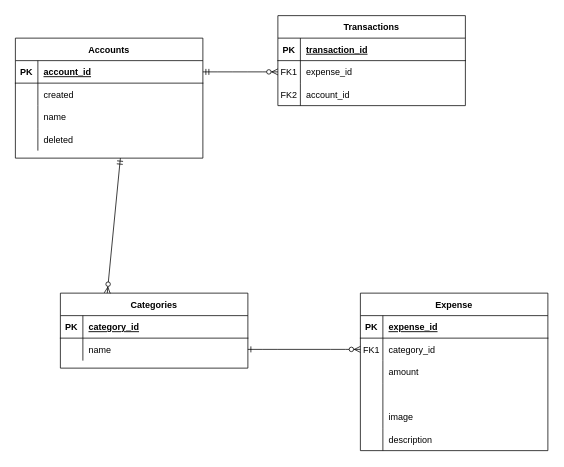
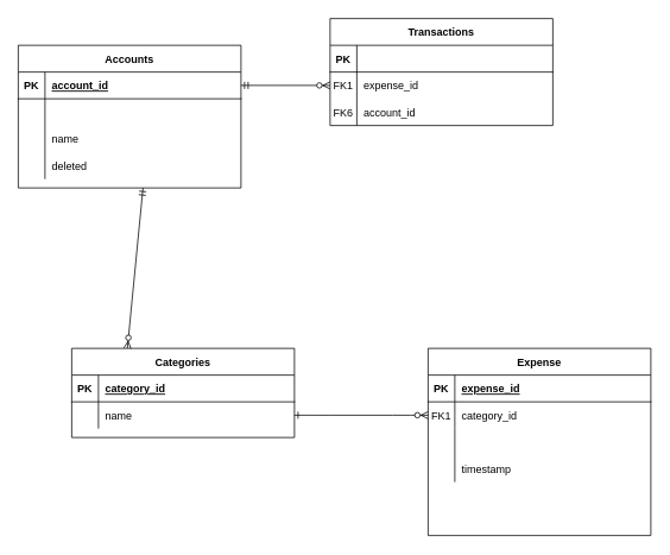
  <mxCell id="0" />
  <mxCell id="1" parent="0" />
  <mxCell id="2" value="" style="edgeStyle=entityRelationEdgeStyle;endArrow=ERzeroToMany;startArrow=ERmandOne;endFill=1;startFill=0;" parent="1" source="21" target="7" edge="1"><mxGeometry width="100" height="100" relative="1" as="geometry"><mxPoint x="340" y="710" as="sourcePoint" /><mxPoint x="440" y="610" as="targetPoint" /></mxGeometry></mxCell>
  <mxCell id="3" value="Transactions" style="shape=table;startSize=30;container=1;collapsible=1;childLayout=tableLayout;fixedRows=1;rowLines=0;fontStyle=1;align=center;resizeLast=1;" parent="1" vertex="1"><mxGeometry x="370" y="20" width="250" height="120" as="geometry" /></mxCell>
  <mxCell id="4" value="" style="shape=partialRectangle;collapsible=0;dropTarget=0;pointerEvents=0;fillColor=none;points=[[0,0.5],[1,0.5]];portConstraint=eastwest;top=0;left=0;right=0;bottom=1;" parent="3" vertex="1"><mxGeometry y="30" width="250" height="30" as="geometry" /></mxCell>
  <mxCell id="5" value="PK" style="shape=partialRectangle;overflow=hidden;connectable=0;fillColor=none;top=0;left=0;bottom=0;right=0;fontStyle=1;" parent="4" vertex="1"><mxGeometry width="30" height="30" as="geometry" /></mxCell>
- <mxCell id="6" value="transaction_id" style="shape=partialRectangle;overflow=hidden;connectable=0;fillColor=none;top=0;left=0;bottom=0;right=0;align=left;spacingLeft=6;fontStyle=5;" parent="4" vertex="1"><mxGeometry x="30" width="220" height="30" as="geometry" /></mxCell>
  <mxCell id="7" value="" style="shape=partialRectangle;collapsible=0;dropTarget=0;pointerEvents=0;fillColor=none;points=[[0,0.5],[1,0.5]];portConstraint=eastwest;top=0;left=0;right=0;bottom=0;" parent="3" vertex="1"><mxGeometry y="60" width="250" height="30" as="geometry" /></mxCell>
  <mxCell id="8" value="FK1" style="shape=partialRectangle;overflow=hidden;connectable=0;fillColor=none;top=0;left=0;bottom=0;right=0;" parent="7" vertex="1"><mxGeometry width="30" height="30" as="geometry" /></mxCell>
  <mxCell id="9" value="expense_id" style="shape=partialRectangle;overflow=hidden;connectable=0;fillColor=none;top=0;left=0;bottom=0;right=0;align=left;spacingLeft=6;" parent="7" vertex="1"><mxGeometry x="30" width="220" height="30" as="geometry" /></mxCell>
  <mxCell id="10" value="" style="shape=partialRectangle;collapsible=0;dropTarget=0;pointerEvents=0;fillColor=none;points=[[0,0.5],[1,0.5]];portConstraint=eastwest;top=0;left=0;right=0;bottom=0;" parent="3" vertex="1"><mxGeometry y="90" width="250" height="30" as="geometry" /></mxCell>
- <mxCell id="11" value="FK2" style="shape=partialRectangle;overflow=hidden;connectable=0;fillColor=none;top=0;left=0;bottom=0;right=0;" parent="10" vertex="1"><mxGeometry width="30" height="30" as="geometry" /></mxCell>
+ <mxCell id="11" value="FK6" style="shape=partialRectangle;overflow=hidden;connectable=0;fillColor=none;top=0;left=0;bottom=0;right=0;" parent="10" vertex="1"><mxGeometry width="30" height="30" as="geometry" /></mxCell>
  <mxCell id="12" value="account_id" style="shape=partialRectangle;overflow=hidden;connectable=0;fillColor=none;top=0;left=0;bottom=0;right=0;align=left;spacingLeft=6;" parent="10" vertex="1"><mxGeometry x="30" width="220" height="30" as="geometry" /></mxCell>
  <mxCell id="13" value="Categories" style="shape=table;startSize=30;container=1;collapsible=1;childLayout=tableLayout;fixedRows=1;rowLines=0;fontStyle=1;align=center;resizeLast=1;" parent="1" vertex="1"><mxGeometry x="80" y="390" width="250" height="100" as="geometry" /></mxCell>
  <mxCell id="14" value="" style="shape=partialRectangle;collapsible=0;dropTarget=0;pointerEvents=0;fillColor=none;points=[[0,0.5],[1,0.5]];portConstraint=eastwest;top=0;left=0;right=0;bottom=1;" parent="13" vertex="1"><mxGeometry y="30" width="250" height="30" as="geometry" /></mxCell>
  <mxCell id="15" value="PK" style="shape=partialRectangle;overflow=hidden;connectable=0;fillColor=none;top=0;left=0;bottom=0;right=0;fontStyle=1;" parent="14" vertex="1"><mxGeometry width="30" height="30" as="geometry" /></mxCell>
  <mxCell id="16" value="category_id" style="shape=partialRectangle;overflow=hidden;connectable=0;fillColor=none;top=0;left=0;bottom=0;right=0;align=left;spacingLeft=6;fontStyle=5;" parent="14" vertex="1"><mxGeometry x="30" width="220" height="30" as="geometry" /></mxCell>
  <mxCell id="17" value="" style="shape=partialRectangle;collapsible=0;dropTarget=0;pointerEvents=0;fillColor=none;points=[[0,0.5],[1,0.5]];portConstraint=eastwest;top=0;left=0;right=0;bottom=0;" parent="13" vertex="1"><mxGeometry y="60" width="250" height="30" as="geometry" /></mxCell>
  <mxCell id="18" value="" style="shape=partialRectangle;overflow=hidden;connectable=0;fillColor=none;top=0;left=0;bottom=0;right=0;" parent="17" vertex="1"><mxGeometry width="30" height="30" as="geometry" /></mxCell>
  <mxCell id="19" value="name" style="shape=partialRectangle;overflow=hidden;connectable=0;fillColor=none;top=0;left=0;bottom=0;right=0;align=left;spacingLeft=6;" parent="17" vertex="1"><mxGeometry x="30" width="220" height="30" as="geometry" /></mxCell>
  <mxCell id="20" value="Accounts" style="shape=table;startSize=30;container=1;collapsible=1;childLayout=tableLayout;fixedRows=1;rowLines=0;fontStyle=1;align=center;resizeLast=1;" parent="1" vertex="1"><mxGeometry x="20" y="50" width="250" height="160" as="geometry" /></mxCell>
  <mxCell id="21" value="" style="shape=partialRectangle;collapsible=0;dropTarget=0;pointerEvents=0;fillColor=none;points=[[0,0.5],[1,0.5]];portConstraint=eastwest;top=0;left=0;right=0;bottom=1;" parent="20" vertex="1"><mxGeometry y="30" width="250" height="30" as="geometry" /></mxCell>
  <mxCell id="22" value="PK" style="shape=partialRectangle;overflow=hidden;connectable=0;fillColor=none;top=0;left=0;bottom=0;right=0;fontStyle=1;" parent="21" vertex="1"><mxGeometry width="30" height="30" as="geometry" /></mxCell>
  <mxCell id="23" value="account_id " style="shape=partialRectangle;overflow=hidden;connectable=0;fillColor=none;top=0;left=0;bottom=0;right=0;align=left;spacingLeft=6;fontStyle=5;" parent="21" vertex="1"><mxGeometry x="30" width="220" height="30" as="geometry" /></mxCell>
  <mxCell id="24" value="" style="shape=partialRectangle;collapsible=0;dropTarget=0;pointerEvents=0;fillColor=none;points=[[0,0.5],[1,0.5]];portConstraint=eastwest;top=0;left=0;right=0;bottom=0;" parent="20" vertex="1"><mxGeometry y="60" width="250" height="30" as="geometry" /></mxCell>
  <mxCell id="25" value="" style="shape=partialRectangle;overflow=hidden;connectable=0;fillColor=none;top=0;left=0;bottom=0;right=0;" parent="24" vertex="1"><mxGeometry width="30" height="30" as="geometry" /></mxCell>
- <mxCell id="26" value="created" style="shape=partialRectangle;overflow=hidden;connectable=0;fillColor=none;top=0;left=0;bottom=0;right=0;align=left;spacingLeft=6;" parent="24" vertex="1"><mxGeometry x="30" width="220" height="30" as="geometry" /></mxCell>
  <mxCell id="27" style="shape=partialRectangle;collapsible=0;dropTarget=0;pointerEvents=0;fillColor=none;points=[[0,0.5],[1,0.5]];portConstraint=eastwest;top=0;left=0;right=0;bottom=0;" vertex="1" parent="20"><mxGeometry y="90" width="250" height="30" as="geometry" /></mxCell>
  <mxCell id="28" style="shape=partialRectangle;overflow=hidden;connectable=0;fillColor=none;top=0;left=0;bottom=0;right=0;" vertex="1" parent="27"><mxGeometry width="30" height="30" as="geometry" /></mxCell>
  <mxCell id="29" value="name" style="shape=partialRectangle;overflow=hidden;connectable=0;fillColor=none;top=0;left=0;bottom=0;right=0;align=left;spacingLeft=6;" vertex="1" parent="27"><mxGeometry x="30" width="220" height="30" as="geometry" /></mxCell>
  <mxCell id="30" style="shape=partialRectangle;collapsible=0;dropTarget=0;pointerEvents=0;fillColor=none;points=[[0,0.5],[1,0.5]];portConstraint=eastwest;top=0;left=0;right=0;bottom=0;" vertex="1" parent="20"><mxGeometry y="120" width="250" height="30" as="geometry" /></mxCell>
  <mxCell id="31" style="shape=partialRectangle;overflow=hidden;connectable=0;fillColor=none;top=0;left=0;bottom=0;right=0;" vertex="1" parent="30"><mxGeometry width="30" height="30" as="geometry" /></mxCell>
  <mxCell id="32" value="deleted" style="shape=partialRectangle;overflow=hidden;connectable=0;fillColor=none;top=0;left=0;bottom=0;right=0;align=left;spacingLeft=6;" vertex="1" parent="30"><mxGeometry x="30" width="220" height="30" as="geometry" /></mxCell>
  <mxCell id="33" value="" style="edgeStyle=entityRelationEdgeStyle;endArrow=ERzeroToMany;startArrow=ERone;endFill=1;startFill=0;entryX=0;entryY=0.5;entryDx=0;entryDy=0;" parent="1" source="17" target="39" edge="1"><mxGeometry width="100" height="100" relative="1" as="geometry"><mxPoint x="460" y="195" as="sourcePoint" /><mxPoint x="400" y="170" as="targetPoint" /></mxGeometry></mxCell>
  <mxCell id="34" style="rounded=0;orthogonalLoop=1;jettySize=auto;html=1;entryX=0.25;entryY=0;entryDx=0;entryDy=0;startArrow=ERmandOne;startFill=0;endArrow=ERzeroToMany;endFill=1;" edge="1" parent="1" target="13"><mxGeometry relative="1" as="geometry"><mxPoint x="160" y="210" as="sourcePoint" /></mxGeometry></mxCell>
  <mxCell id="35" value="Expense" style="shape=table;startSize=30;container=1;collapsible=1;childLayout=tableLayout;fixedRows=1;rowLines=0;fontStyle=1;align=center;resizeLast=1;" vertex="1" parent="1"><mxGeometry x="480" y="390" width="250" height="210" as="geometry"><mxRectangle x="350" y="210" width="80" height="30" as="alternateBounds" /></mxGeometry></mxCell>
  <mxCell id="36" value="" style="shape=partialRectangle;collapsible=0;dropTarget=0;pointerEvents=0;fillColor=none;points=[[0,0.5],[1,0.5]];portConstraint=eastwest;top=0;left=0;right=0;bottom=1;" vertex="1" parent="35"><mxGeometry y="30" width="250" height="30" as="geometry" /></mxCell>
  <mxCell id="37" value="PK" style="shape=partialRectangle;overflow=hidden;connectable=0;fillColor=none;top=0;left=0;bottom=0;right=0;fontStyle=1;" vertex="1" parent="36"><mxGeometry width="30" height="30" as="geometry" /></mxCell>
  <mxCell id="38" value="expense_id" style="shape=partialRectangle;overflow=hidden;connectable=0;fillColor=none;top=0;left=0;bottom=0;right=0;align=left;spacingLeft=6;fontStyle=5;" vertex="1" parent="36"><mxGeometry x="30" width="220" height="30" as="geometry" /></mxCell>
  <mxCell id="39" value="" style="shape=partialRectangle;collapsible=0;dropTarget=0;pointerEvents=0;fillColor=none;points=[[0,0.5],[1,0.5]];portConstraint=eastwest;top=0;left=0;right=0;bottom=0;" vertex="1" parent="35"><mxGeometry y="60" width="250" height="30" as="geometry" /></mxCell>
  <mxCell id="40" value="FK1" style="shape=partialRectangle;overflow=hidden;connectable=0;fillColor=none;top=0;left=0;bottom=0;right=0;" vertex="1" parent="39"><mxGeometry width="30" height="30" as="geometry" /></mxCell>
  <mxCell id="41" value="category_id" style="shape=partialRectangle;overflow=hidden;connectable=0;fillColor=none;top=0;left=0;bottom=0;right=0;align=left;spacingLeft=6;" vertex="1" parent="39"><mxGeometry x="30" width="220" height="30" as="geometry" /></mxCell>
  <mxCell id="42" style="shape=partialRectangle;collapsible=0;dropTarget=0;pointerEvents=0;fillColor=none;points=[[0,0.5],[1,0.5]];portConstraint=eastwest;top=0;left=0;right=0;bottom=0;" vertex="1" parent="35"><mxGeometry y="90" width="250" height="30" as="geometry" /></mxCell>
  <mxCell id="43" value="" style="shape=partialRectangle;overflow=hidden;connectable=0;fillColor=none;top=0;left=0;bottom=0;right=0;" vertex="1" parent="42"><mxGeometry width="30" height="30" as="geometry" /></mxCell>
- <mxCell id="44" value="amount" style="shape=partialRectangle;overflow=hidden;connectable=0;fillColor=none;top=0;left=0;bottom=0;right=0;align=left;spacingLeft=6;" vertex="1" parent="42"><mxGeometry x="30" width="220" height="30" as="geometry" /></mxCell>
  <mxCell id="45" style="shape=partialRectangle;collapsible=0;dropTarget=0;pointerEvents=0;fillColor=none;points=[[0,0.5],[1,0.5]];portConstraint=eastwest;top=0;left=0;right=0;bottom=0;" vertex="1" parent="35"><mxGeometry y="120" width="250" height="30" as="geometry" /></mxCell>
  <mxCell id="46" style="shape=partialRectangle;overflow=hidden;connectable=0;fillColor=none;top=0;left=0;bottom=0;right=0;" vertex="1" parent="45"><mxGeometry width="30" height="30" as="geometry" /></mxCell>
+ <mxCell id="47" value="timestamp" style="shape=partialRectangle;overflow=hidden;connectable=0;fillColor=none;top=0;left=0;bottom=0;right=0;align=left;spacingLeft=6;" vertex="1" parent="45"><mxGeometry x="30" width="220" height="30" as="geometry" /></mxCell>
  <mxCell id="48" style="shape=partialRectangle;collapsible=0;dropTarget=0;pointerEvents=0;fillColor=none;points=[[0,0.5],[1,0.5]];portConstraint=eastwest;top=0;left=0;right=0;bottom=0;" vertex="1" parent="35"><mxGeometry y="150" width="250" height="30" as="geometry" /></mxCell>
  <mxCell id="49" style="shape=partialRectangle;overflow=hidden;connectable=0;fillColor=none;top=0;left=0;bottom=0;right=0;" vertex="1" parent="48"><mxGeometry width="30" height="30" as="geometry" /></mxCell>
- <mxCell id="50" value="image" style="shape=partialRectangle;overflow=hidden;connectable=0;fillColor=none;top=0;left=0;bottom=0;right=0;align=left;spacingLeft=6;" vertex="1" parent="48"><mxGeometry x="30" width="220" height="30" as="geometry" /></mxCell>
  <mxCell id="51" style="shape=partialRectangle;collapsible=0;dropTarget=0;pointerEvents=0;fillColor=none;points=[[0,0.5],[1,0.5]];portConstraint=eastwest;top=0;left=0;right=0;bottom=0;" vertex="1" parent="35"><mxGeometry y="180" width="250" height="30" as="geometry" /></mxCell>
  <mxCell id="52" style="shape=partialRectangle;overflow=hidden;connectable=0;fillColor=none;top=0;left=0;bottom=0;right=0;" vertex="1" parent="51"><mxGeometry width="30" height="30" as="geometry" /></mxCell>
- <mxCell id="53" value="description" style="shape=partialRectangle;overflow=hidden;connectable=0;fillColor=none;top=0;left=0;bottom=0;right=0;align=left;spacingLeft=6;" vertex="1" parent="51"><mxGeometry x="30" width="220" height="30" as="geometry" /></mxCell>
  <mxCell id="54" value="" style="edgeStyle=entityRelationEdgeStyle;endArrow=ERzeroToMany;startArrow=ERmandOne;endFill=1;startFill=0;verticalAlign=bottom;labelPosition=right;verticalLabelPosition=top;align=left;targetPerimeterSpacing=0;strokeColor=none;rounded=1;" edge="1" parent="1"><mxGeometry width="100" height="100" relative="1" as="geometry"><mxPoint x="280" y="340" as="sourcePoint" /><mxPoint x="370" y="125" as="targetPoint" /></mxGeometry></mxCell>
